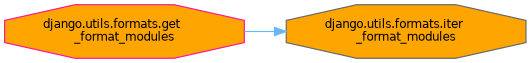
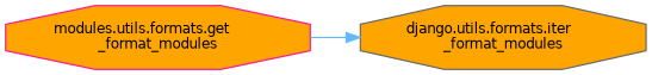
  digraph {
    rankdir=LR
    node [fillcolor=orange fontname=Helvetica fontsize=10 shape=octagon style=filled]
-   n1 [color=deeppink fontcolor=black height=0.2 label="django.utils.formats.get\l_format_modules" width=0.4]
+   n1 [color=deeppink fontcolor=black height=0.2 label="modules.utils.formats.get\l_format_modules" width=0.4]
    n2 [color=gray40 height=0.2 label="django.utils.formats.iter\l_format_modules" width=0.4]
    n1 -> n2 [color=steelblue1 fontname=Helvetica fontsize=10 labelfontname=Helvetica labelfontsize=10 style=solid]
  }
